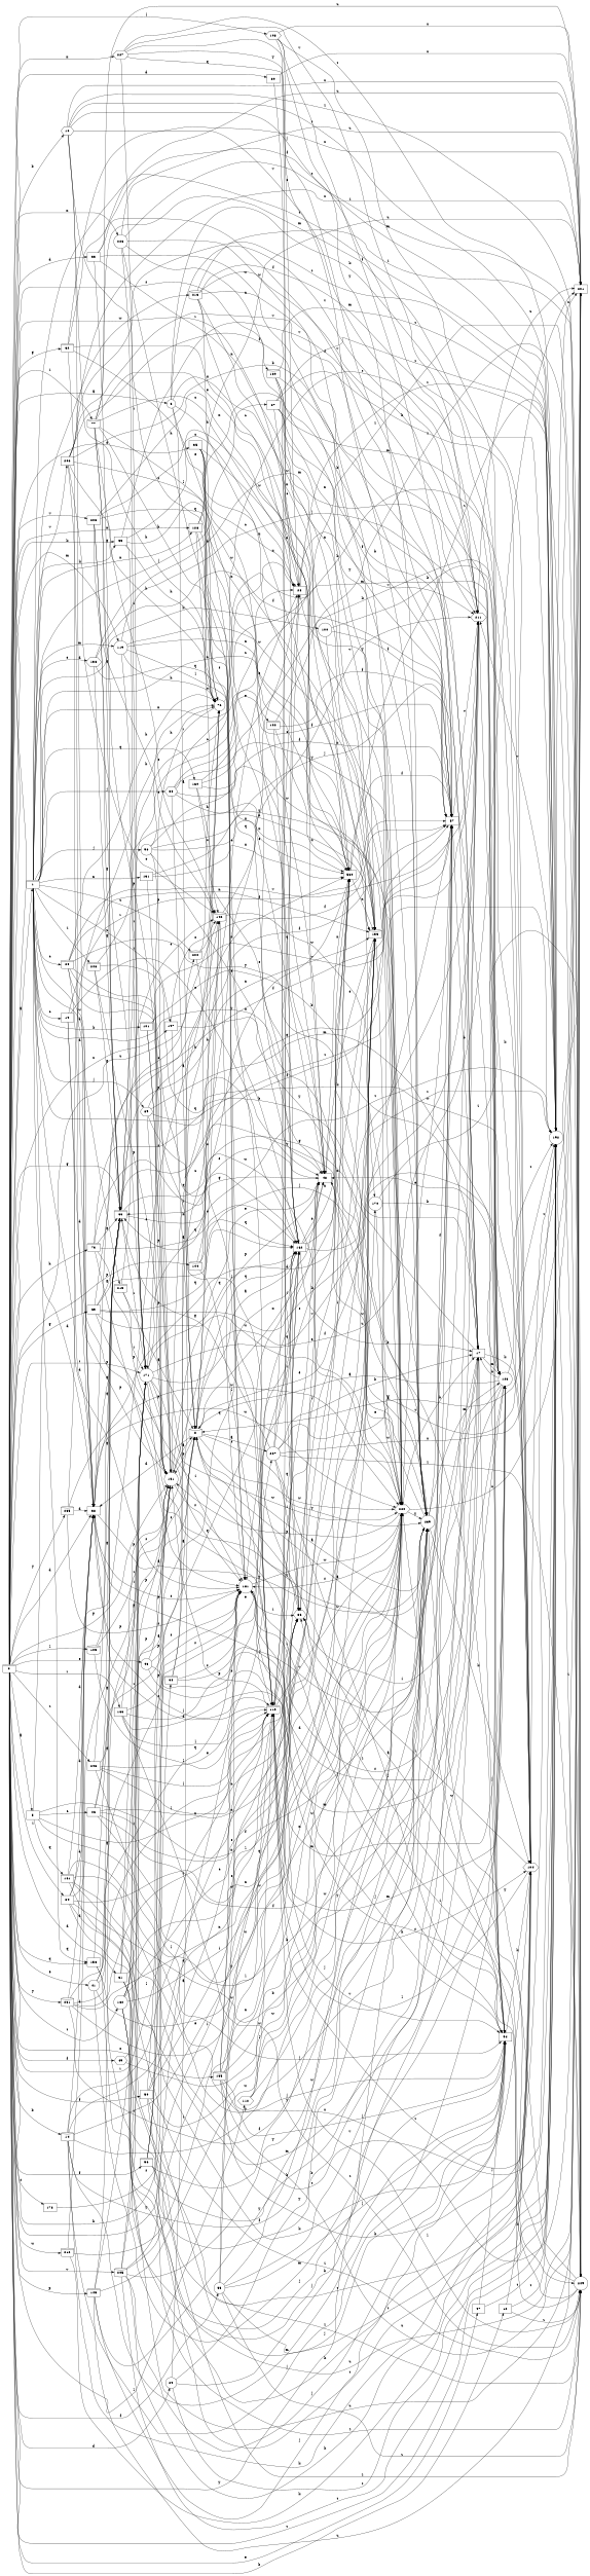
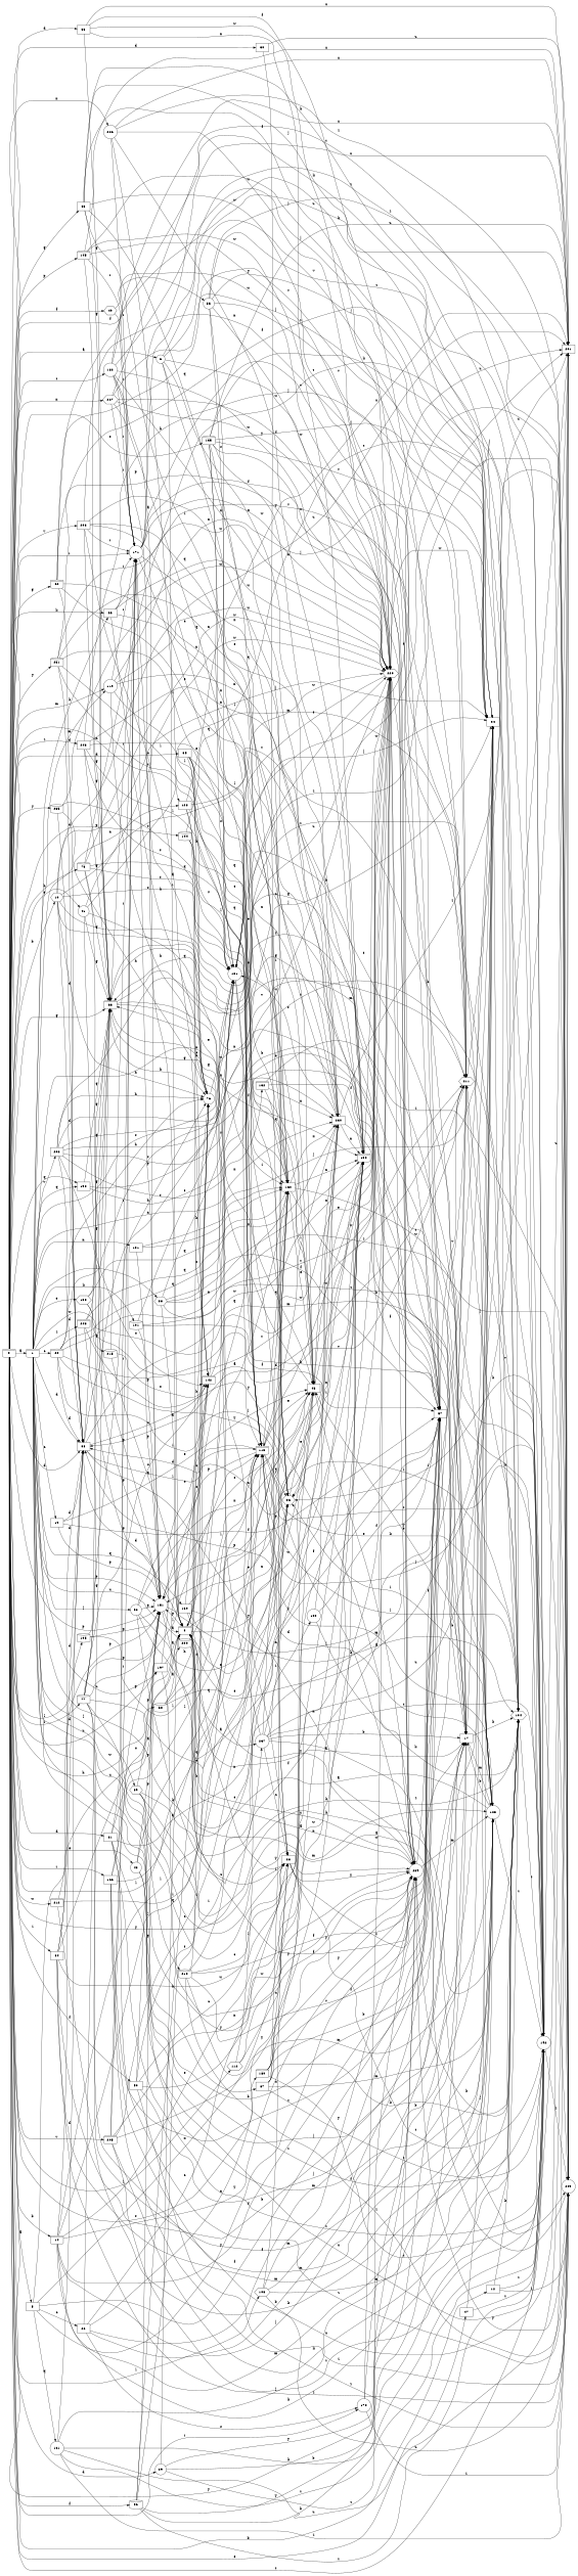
  strict digraph {
    rankdir=LR
    node [shape=box]
    0 [shape=cylinder]
    1 [shape=cylinder]
    5
    6 [shape=circle]
    10 [shape=hexagon]
    12
    14 [shape=cylinder]
    29 [shape=circle]
    30
    31
    33
    35
    38
    41 [shape=circle]
    43 [shape=circle]
    47
    49 [shape=hexagon]
    50
    55 [shape=circle]
    56 [shape=cylinder]
    62 [shape=cylinder]
    63
    66 [shape=cylinder]
    68 [shape=cylinder]
    73 [shape=cylinder]
    77 [shape=cylinder]
    84
    99
    105 [shape=cylinder]
    108 [shape=hexagon]
    112 [shape=hexagon]
    113 [shape=cylinder]
    119 [shape=circle]
    128
    135 [shape=cylinder]
    144 [shape=cylinder]
    145 [shape=cylinder]
    151 [shape=circle]
    158
    166
    170 [shape=circle]
    171 [shape=circle]
-   173
    180 [shape=cylinder]
    182 [shape=circle]
    192 [shape=circle]
    197
    203
    205 [shape=cylinder]
    212 [shape=cylinder]
    226 [shape=circle]
    227 [shape=hexagon]
    231 [shape=cylinder]
    235 [shape=cylinder]
    237 [shape=circle]
    239 [shape=circle]
    243
    17
    19
    20 [shape=cylinder]
    87
    88 [shape=hexagon]
    89 [shape=hexagon]
    90 [shape=circle]
    100 [shape=circle]
    101 [shape=cylinder]
    131
    132 [shape=cylinder]
    133 [shape=cylinder]
    138 [shape=hexagon]
    160
    181 [shape=circle]
    200 [shape=cylinder]
    206
    213 [shape=cylinder]
    215 [shape=cylinder]
    248 [shape=cylinder]
    26
    57
-   161 [shape=cylinder]
-   230 [label=530]
+   161 [shape=circle]
+   230
    8 [shape=cylinder]
    48
    104 [shape=hexagon]
    211 [shape=hexagon]
    220 [shape=hexagon]
    76 [shape=circle]
    94
    201
    249 [shape=circle]
    162
    123 [shape=circle]
    86 [shape=hexagon]
    28
    142 [shape=cylinder]
    0 -> 1 [label=a]
    0 -> 5 [label=a]
    0 -> 6 [label=a]
    0 -> 10 [label=b]
    0 -> 12 [label=b]
    0 -> 14 [label=b]
    0 -> 29 [label=d]
    0 -> 30 [label=d]
    0 -> 31 [label=d]
    0 -> 33 [label=d]
    0 -> 35 [label=d]
    0 -> 38 [label=d]
    0 -> 41 [label=e]
    0 -> 43 [label=e]
    0 -> 47 [label=e]
    0 -> 49 [label=f]
    0 -> 50 [label=f]
    0 -> 55 [label=f]
    0 -> 56 [label=f]
    0 -> 62 [label=g]
    0 -> 63 [label=g]
    0 -> 66 [label=g]
    0 -> 68 [label=h]
    0 -> 73 [label=h]
    0 -> 77 [label=i]
    0 -> 84 [label=i]
    0 -> 99 [label=k]
    0 -> 105 [label=l]
    0 -> 108 [label=l]
    0 -> 112 [label=l]
    0 -> 113 [label=l]
    0 -> 119 [label=m]
    0 -> 128 [label=n]
    0 -> 135 [label=o]
    0 -> 144 [label=p]
    0 -> 145 [label=p]
    0 -> 151 [label=p]
    0 -> 158 [label=q]
    0 -> 166 [label=r]
    0 -> 170 [label=r]
    0 -> 171 [label=r]
-   0 -> 173 [label=s]
    0 -> 180 [label=s]
    0 -> 182 [label=t]
    0 -> 192 [label=t]
    0 -> 197 [label=u]
    0 -> 203 [label=v]
    0 -> 205 [label=v]
    0 -> 212 [label=w]
    0 -> 226 [label=x]
    0 -> 227 [label=x]
    0 -> 231 [label=y]
    0 -> 235 [label=y]
    0 -> 237 [label=y]
    0 -> 239 [label=y]
    0 -> 243 [label=z]
    1 -> 38 [label=d]
    1 -> 99 [label=k]
    1 -> 119 [label=m]
    1 -> 128 [label=n]
    1 -> 151 [label=p]
    1 -> 158 [label=q]
    1 -> 192 [label=t]
    1 -> 197 [label=u]
    1 -> 239 [label=y]
    1 -> 17 [label=b]
    1 -> 19 [label=c]
    1 -> 20 [label=c]
    1 -> 87 [label=j]
    1 -> 88 [label=j]
    1 -> 89 [label=j]
    1 -> 90 [label=j]
    1 -> 100 [label=k]
    1 -> 101 [label=k]
    1 -> 131 [label=n]
    1 -> 132 [label=n]
    1 -> 133 [label=n]
    1 -> 138 [label=o]
    1 -> 160 [label=q]
    1 -> 181 [label=s]
    1 -> 200 [label=u]
    1 -> 206 [label=v]
    1 -> 213 [label=w]
    1 -> 215 [label=w]
    1 -> 248 [label=z]
    5 -> 239 [label=y]
    5 -> 200 [label=u]
    5 -> 26 [label=c]
    5 -> 57 [label=f]
    5 -> 161 [label=q]
    5 -> 230 [label=x]
    6 -> 230 [label=x]
    6 -> 8 [label=a]
    6 -> 48 [label=e]
    6 -> 104 [label=k]
    6 -> 211 [label=v]
    6 -> 220 [label=w]
    10 -> 38 [label=d]
    10 -> 192 [label=t]
    10 -> 181 [label=s]
    10 -> 211 [label=v]
    10 -> 76 [label=h]
    10 -> 94 [label=j]
    10 -> 201 [label=u]
    10 -> 249 [label=z]
    12 -> 192 [label=t]
    12 -> 104 [label=k]
    12 -> 249 [label=z]
    14 -> 38 [label=d]
    14 -> 113 [label=l]
    14 -> 239 [label=y]
    14 -> 57 [label=f]
    14 -> 48 [label=e]
    14 -> 104 [label=k]
    14 -> 94 [label=j]
    14 -> 162 [label=q]
    14 -> 123 [label=m]
    29 -> 192 [label=t]
    29 -> 239 [label=y]
    29 -> 17 [label=b]
    29 -> 8 [label=a]
    30 -> 201 [label=u]
    30 -> 86 [label=i]
    31 -> 171 [label=r]
    31 -> 192 [label=t]
    31 -> 133 [label=n]
    31 -> 8 [label=a]
    31 -> 201 [label=u]
    31 -> 249 [label=z]
    33 -> 66 [label=g]
    33 -> 133 [label=n]
    33 -> 57 [label=f]
    33 -> 220 [label=w]
    33 -> 201 [label=u]
    35 -> 133 [label=n]
    35 -> 230 [label=x]
    35 -> 48 [label=e]
    35 -> 76 [label=h]
    35 -> 162 [label=q]
    35 -> 28 [label=c]
    38 -> 66 [label=g]
    38 -> 113 [label=l]
    38 -> 239 [label=y]
    38 -> 181 [label=s]
    38 -> 220 [label=w]
    38 -> 142 [label=o]
    41 -> 66 [label=g]
    41 -> 151 [label=p]
    41 -> 220 [label=w]
    41 -> 162 [label=q]
    41 -> 123 [label=m]
    43 -> 151 [label=p]
    43 -> 94 [label=j]
    43 -> 162 [label=q]
    43 -> 123 [label=m]
    47 -> 192 [label=t]
    47 -> 94 [label=j]
    49 -> 171 [label=r]
    49 -> 220 [label=w]
    50 -> 151 [label=p]
    50 -> 220 [label=w]
    50 -> 94 [label=j]
    50 -> 249 [label=z]
    50 -> 86 [label=i]
    50 -> 28 [label=c]
    55 -> 113 [label=l]
    55 -> 192 [label=t]
    55 -> 181 [label=s]
    55 -> 211 [label=v]
    55 -> 220 [label=w]
    55 -> 94 [label=j]
    55 -> 249 [label=z]
    56 -> 151 [label=p]
    56 -> 192 [label=t]
    56 -> 239 [label=y]
    56 -> 17 [label=b]
    56 -> 181 [label=s]
    56 -> 76 [label=h]
    62 -> 38 [label=d]
    62 -> 192 [label=t]
    62 -> 230 [label=x]
    62 -> 48 [label=e]
    62 -> 201 [label=u]
    63 -> 66 [label=g]
    63 -> 57 [label=f]
    63 -> 104 [label=k]
    63 -> 220 [label=w]
    63 -> 94 [label=j]
    63 -> 162 [label=q]
    63 -> 86 [label=i]
    66 -> 171 [label=r]
    66 -> 133 [label=n]
    66 -> 57 [label=f]
    66 -> 230 [label=x]
    66 -> 48 [label=e]
    66 -> 76 [label=h]
    66 -> 28 [label=c]
    68 -> 181 [label=s]
    68 -> 8 [label=a]
    68 -> 48 [label=e]
    68 -> 76 [label=h]
    73 -> 66 [label=g]
    73 -> 151 [label=p]
    73 -> 192 [label=t]
    73 -> 181 [label=s]
    73 -> 220 [label=w]
    73 -> 162 [label=q]
    77 -> 66 [label=g]
    77 -> 113 [label=l]
    77 -> 151 [label=p]
    77 -> 48 [label=e]
    77 -> 76 [label=h]
    77 -> 201 [label=u]
    77 -> 123 [label=m]
    77 -> 28 [label=c]
    77 -> 142 [label=o]
    84 -> 38 [label=d]
    84 -> 151 [label=p]
    84 -> 17 [label=b]
    84 -> 220 [label=w]
    84 -> 249 [label=z]
    84 -> 123 [label=m]
    84 -> 142 [label=o]
    99 -> 171 [label=r]
    99 -> 230 [label=x]
    99 -> 211 [label=v]
    99 -> 220 [label=w]
    99 -> 76 [label=h]
    105 -> 66 [label=g]
    105 -> 113 [label=l]
    105 -> 151 [label=p]
    108 -> 239 [label=y]
    108 -> 57 [label=f]
    108 -> 201 [label=u]
    108 -> 123 [label=m]
    108 -> 28 [label=c]
    112 -> 113 [label=l]
    112 -> 239 [label=y]
    112 -> 220 [label=w]
    113 -> 38 [label=d]
    113 -> 151 [label=p]
    113 -> 192 [label=t]
    113 -> 48 [label=e]
    113 -> 104 [label=k]
    113 -> 220 [label=w]
    113 -> 162 [label=q]
    113 -> 123 [label=m]
    113 -> 86 [label=i]
    119 -> 113 [label=l]
    119 -> 171 [label=r]
    119 -> 133 [label=n]
    119 -> 220 [label=w]
    119 -> 76 [label=h]
    119 -> 94 [label=j]
    128 -> 17 [label=b]
    128 -> 181 [label=s]
    128 -> 48 [label=e]
    128 -> 201 [label=u]
    128 -> 142 [label=o]
    135 -> 113 [label=l]
    135 -> 133 [label=n]
    135 -> 181 [label=s]
    135 -> 104 [label=k]
    135 -> 211 [label=v]
    135 -> 220 [label=w]
    135 -> 94 [label=j]
    135 -> 201 [label=u]
    135 -> 162 [label=q]
    144 -> 113 [label=l]
    144 -> 192 [label=t]
    144 -> 162 [label=q]
    144 -> 142 [label=o]
    145 -> 66 [label=g]
    145 -> 171 [label=r]
    145 -> 239 [label=y]
    145 -> 220 [label=w]
    145 -> 94 [label=j]
    145 -> 201 [label=u]
    151 -> 8 [label=a]
    151 -> 48 [label=e]
    151 -> 94 [label=j]
    151 -> 28 [label=c]
    158 -> 66 [label=g]
    158 -> 17 [label=b]
    158 -> 94 [label=j]
    166 -> 113 [label=l]
    166 -> 171 [label=r]
    166 -> 211 [label=v]
    166 -> 249 [label=z]
    166 -> 162 [label=q]
    166 -> 123 [label=m]
    170 -> 17 [label=b]
    170 -> 220 [label=w]
    170 -> 249 [label=z]
    171 -> 151 [label=p]
    171 -> 239 [label=y]
    171 -> 230 [label=x]
    171 -> 211 [label=v]
    171 -> 220 [label=w]
    171 -> 201 [label=u]
    171 -> 249 [label=z]
    171 -> 162 [label=q]
-   173 -> 181 [label=s]
    180 -> 192 [label=t]
    180 -> 239 [label=y]
    180 -> 133 [label=n]
    180 -> 57 [label=f]
    180 -> 86 [label=i]
    182 -> 151 [label=p]
    182 -> 171 [label=r]
    182 -> 230 [label=x]
    182 -> 8 [label=a]
    182 -> 104 [label=k]
    182 -> 220 [label=w]
    182 -> 94 [label=j]
    182 -> 201 [label=u]
    192 -> 211 [label=v]
    192 -> 201 [label=u]
    192 -> 249 [label=z]
    197 -> 239 [label=y]
    197 -> 8 [label=a]
    197 -> 142 [label=o]
    203 -> 66 [label=g]
    203 -> 171 [label=r]
+   203 -> 57 [label=f]
    203 -> 230 [label=x]
    203 -> 162 [label=q]
    203 -> 28 [label=c]
    203 -> 142 [label=o]
    205 -> 151 [label=p]
    205 -> 171 [label=r]
    205 -> 192 [label=t]
    205 -> 239 [label=y]
    205 -> 133 [label=n]
    205 -> 104 [label=k]
-   205 -> 94 [label=j]
+   62 -> 94 [label=j]
    205 -> 86 [label=i]
    212 -> 38 [label=d]
    212 -> 104 [label=k]
    212 -> 86 [label=i]
    226 -> 171 [label=r]
    226 -> 133 [label=n]
    226 -> 220 [label=w]
    226 -> 76 [label=h]
    226 -> 201 [label=u]
    226 -> 249 [label=z]
    227 -> 171 [label=r]
    227 -> 192 [label=t]
    227 -> 239 [label=y]
    227 -> 57 [label=f]
    227 -> 211 [label=v]
    227 -> 162 [label=q]
    231 -> 38 [label=d]
    231 -> 113 [label=l]
    231 -> 133 [label=n]
    231 -> 181 [label=s]
    231 -> 57 [label=f]
    231 -> 220 [label=w]
    231 -> 86 [label=i]
    235 -> 38 [label=d]
    235 -> 181 [label=s]
    235 -> 220 [label=w]
    235 -> 76 [label=h]
    237 -> 66 [label=g]
    237 -> 192 [label=t]
    237 -> 17 [label=b]
    237 -> 94 [label=j]
    237 -> 201 [label=u]
    237 -> 249 [label=z]
    237 -> 162 [label=q]
    237 -> 86 [label=i]
    237 -> 28 [label=c]
    239 -> 57 [label=f]
    239 -> 8 [label=a]
    239 -> 48 [label=e]
    239 -> 104 [label=k]
    239 -> 123 [label=m]
    243 -> 66 [label=g]
    243 -> 113 [label=l]
    243 -> 133 [label=n]
    243 -> 181 [label=s]
    243 -> 48 [label=e]
    243 -> 94 [label=j]
    17 -> 66 [label=g]
    17 -> 8 [label=a]
    17 -> 104 [label=k]
    17 -> 94 [label=j]
    17 -> 123 [label=m]
    19 -> 38 [label=d]
    19 -> 151 [label=p]
    19 -> 57 [label=f]
    19 -> 48 [label=e]
    20 -> 38 [label=d]
    20 -> 239 [label=y]
    20 -> 133 [label=n]
    20 -> 181 [label=s]
    20 -> 211 [label=v]
    20 -> 76 [label=h]
    20 -> 162 [label=q]
    20 -> 86 [label=i]
    87 -> 192 [label=t]
    87 -> 17 [label=b]
    87 -> 133 [label=n]
    87 -> 104 [label=k]
    87 -> 123 [label=m]
    87 -> 28 [label=c]
    88 -> 192 [label=t]
    88 -> 57 [label=f]
    88 -> 230 [label=x]
    88 -> 8 [label=a]
    88 -> 220 [label=w]
    88 -> 249 [label=z]
    89 -> 151 [label=p]
    89 -> 239 [label=y]
    89 -> 57 [label=f]
    89 -> 104 [label=k]
    89 -> 123 [label=m]
    90 -> 151 [label=p]
    90 -> 133 [label=n]
    90 -> 57 [label=f]
    90 -> 230 [label=x]
    90 -> 48 [label=e]
    90 -> 104 [label=k]
    100 -> 57 [label=f]
    100 -> 230 [label=x]
    100 -> 104 [label=k]
    101 -> 151 [label=p]
    101 -> 17 [label=b]
    101 -> 181 [label=s]
    101 -> 211 [label=v]
    131 -> 151 [label=p]
    131 -> 230 [label=x]
    131 -> 94 [label=j]
    132 -> 57 [label=f]
    132 -> 230 [label=x]
    132 -> 249 [label=z]
    132 -> 162 [label=q]
    133 -> 48 [label=e]
    133 -> 220 [label=w]
    133 -> 86 [label=i]
    138 -> 66 [label=g]
    138 -> 57 [label=f]
    138 -> 162 [label=q]
    138 -> 123 [label=m]
    160 -> 239 [label=y]
    160 -> 48 [label=e]
    160 -> 104 [label=k]
    160 -> 28 [label=c]
    160 -> 142 [label=o]
    181 -> 113 [label=l]
    181 -> 220 [label=w]
    181 -> 94 [label=j]
    181 -> 86 [label=i]
    200 -> 113 [label=l]
    200 -> 57 [label=f]
    200 -> 76 [label=h]
    206 -> 38 [label=d]
    206 -> 192 [label=t]
    206 -> 17 [label=b]
    206 -> 57 [label=f]
    206 -> 211 [label=v]
    206 -> 220 [label=w]
    206 -> 76 [label=h]
    206 -> 201 [label=u]
    206 -> 142 [label=o]
    213 -> 133 [label=n]
    213 -> 57 [label=f]
    213 -> 211 [label=v]
    213 -> 76 [label=h]
    213 -> 249 [label=z]
    213 -> 123 [label=m]
    213 -> 28 [label=c]
    215 -> 171 [label=r]
    215 -> 8 [label=a]
    215 -> 142 [label=o]
    248 -> 66 [label=g]
    248 -> 151 [label=p]
    248 -> 239 [label=y]
    248 -> 162 [label=q]
    26 -> 66 [label=g]
    26 -> 170 [label=s]
    26 -> 17 [label=b]
    26 -> 133 [label=n]
    26 -> 57 [label=f]
    26 -> 28 [label=c]
    57 -> 66 [label=g]
    57 -> 17 [label=b]
    57 -> 211 [label=v]
    57 -> 220 [label=w]
    161 -> 38 [label=d]
    161 -> 192 [label=t]
    161 -> 104 [label=k]
    161 -> 94 [label=j]
    161 -> 201 [label=u]
    161 -> 249 [label=z]
    230 -> 113 [label=l]
    230 -> 133 [label=n]
    230 -> 181 [label=s]
    230 -> 57 [label=f]
    230 -> 249 [label=z]
    8 -> 38 [label=d]
    8 -> 151 [label=p]
    8 -> 237 [label=a]
    8 -> 239 [label=y]
    8 -> 57 [label=f]
    8 -> 230 [label=x]
    8 -> 220 [label=w]
    8 -> 76 [label=h]
    8 -> 162 [label=q]
    8 -> 142 [label=o]
    48 -> 66 [label=g]
    48 -> 151 [label=p]
    48 -> 230 [label=x]
    48 -> 220 [label=w]
    104 -> 113 [label=l]
    104 -> 192 [label=t]
    104 -> 86 [label=i]
    211 -> 38 [label=d]
    211 -> 104 [label=k]
    211 -> 201 [label=u]
    220 -> 151 [label=p]
    220 -> 239 [label=y]
    220 -> 17 [label=b]
    220 -> 181 [label=s]
    220 -> 201 [label=u]
    76 -> 171 [label=r]
    76 -> 123 [label=m]
    94 -> 104 [label=k]
    94 -> 220 [label=w]
    201 -> 8 [label=a]
    249 -> 113 [label=l]
    249 -> 239 [label=y]
    249 -> 181 [label=s]
    249 -> 8 [label=a]
    249 -> 86 [label=i]
    162 -> 192 [label=t]
    162 -> 17 [label=b]
    162 -> 133 [label=n]
    162 -> 230 [label=x]
    162 -> 8 [label=a]
    162 -> 48 [label=e]
    123 -> 38 [label=d]
    123 -> 192 [label=t]
    123 -> 17 [label=b]
    123 -> 181 [label=s]
    123 -> 8 [label=a]
    123 -> 48 [label=e]
    123 -> 86 [label=i]
    86 -> 48 [label=e]
    28 -> 192 [label=t]
    28 -> 239 [label=y]
    28 -> 211 [label=v]
    142 -> 181 [label=s]
    142 -> 211 [label=v]
    142 -> 220 [label=w]
  }
